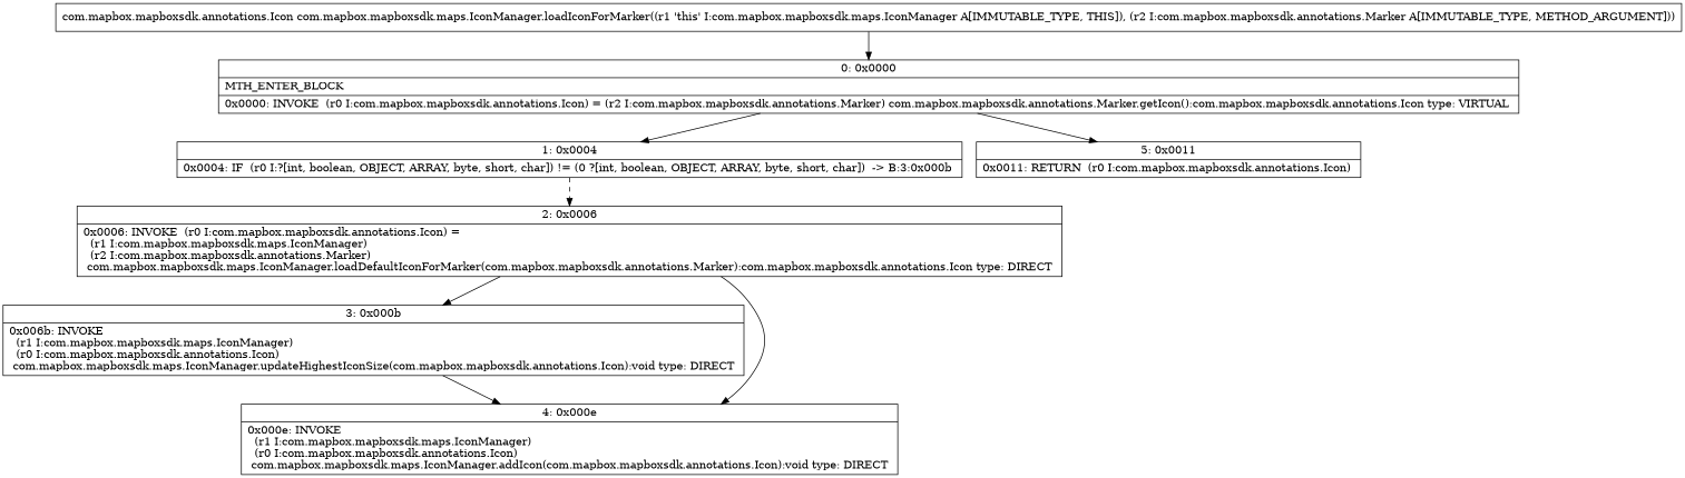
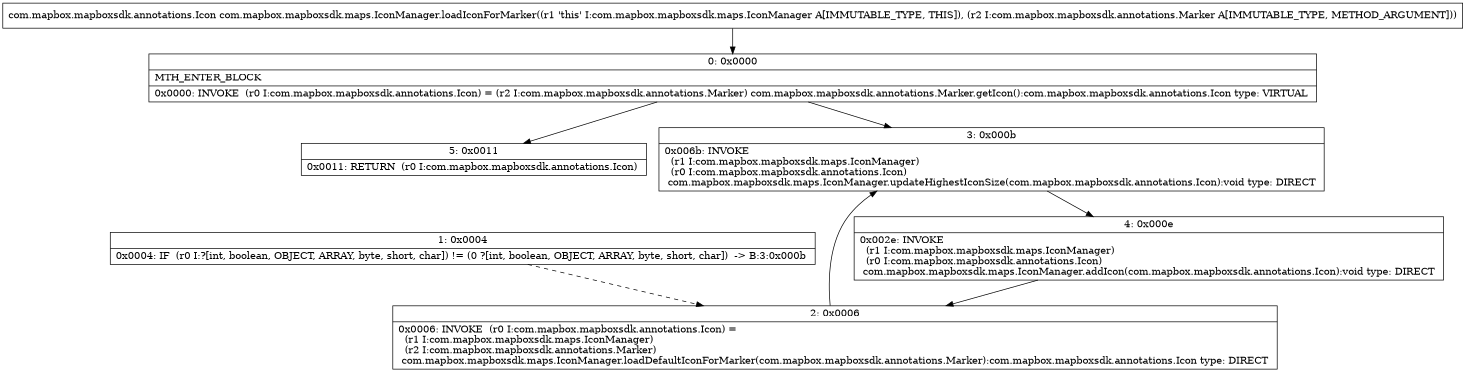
  digraph {
    node [shape=record]
    n1 [label="{0\:\ 0x0000|MTH_ENTER_BLOCK\l|0x0000: INVOKE  (r0 I:com.mapbox.mapboxsdk.annotations.Icon) = (r2 I:com.mapbox.mapboxsdk.annotations.Marker) com.mapbox.mapboxsdk.annotations.Marker.getIcon():com.mapbox.mapboxsdk.annotations.Icon type: VIRTUAL \l}"]
    n2 [label="{1\:\ 0x0004|0x0004: IF  (r0 I:?[int, boolean, OBJECT, ARRAY, byte, short, char]) != (0 ?[int, boolean, OBJECT, ARRAY, byte, short, char])  \-\> B:3:0x000b \l}"]
    n3 [label="{5\:\ 0x0011|0x0011: RETURN  (r0 I:com.mapbox.mapboxsdk.annotations.Icon) \l}"]
    n4 [label="{2\:\ 0x0006|0x0006: INVOKE  (r0 I:com.mapbox.mapboxsdk.annotations.Icon) = \l  (r1 I:com.mapbox.mapboxsdk.maps.IconManager)\l  (r2 I:com.mapbox.mapboxsdk.annotations.Marker)\l com.mapbox.mapboxsdk.maps.IconManager.loadDefaultIconForMarker(com.mapbox.mapboxsdk.annotations.Marker):com.mapbox.mapboxsdk.annotations.Icon type: DIRECT \l}"]
    n5 [label="{3\:\ 0x000b|0x006b: INVOKE  \l  (r1 I:com.mapbox.mapboxsdk.maps.IconManager)\l  (r0 I:com.mapbox.mapboxsdk.annotations.Icon)\l com.mapbox.mapboxsdk.maps.IconManager.updateHighestIconSize(com.mapbox.mapboxsdk.annotations.Icon):void type: DIRECT \l}"]
-   n6 [label="{4\:\ 0x000e|0x000e: INVOKE  \l  (r1 I:com.mapbox.mapboxsdk.maps.IconManager)\l  (r0 I:com.mapbox.mapboxsdk.annotations.Icon)\l com.mapbox.mapboxsdk.maps.IconManager.addIcon(com.mapbox.mapboxsdk.annotations.Icon):void type: DIRECT \l}"]
+   n6 [label="{4\:\ 0x000e|0x002e: INVOKE  \l  (r1 I:com.mapbox.mapboxsdk.maps.IconManager)\l  (r0 I:com.mapbox.mapboxsdk.annotations.Icon)\l com.mapbox.mapboxsdk.maps.IconManager.addIcon(com.mapbox.mapboxsdk.annotations.Icon):void type: DIRECT \l}"]
    n7 [label="{com.mapbox.mapboxsdk.annotations.Icon com.mapbox.mapboxsdk.maps.IconManager.loadIconForMarker((r1 'this' I:com.mapbox.mapboxsdk.maps.IconManager A[IMMUTABLE_TYPE, THIS]), (r2 I:com.mapbox.mapboxsdk.annotations.Marker A[IMMUTABLE_TYPE, METHOD_ARGUMENT])) }"]
-   n1 -> n2
+   n1 -> n5
    n1 -> n3
    n2 -> n4 [style=dashed]
    n4 -> n5
-   n4 -> n6
+   n6 -> n4
    n5 -> n6
    n7 -> n1
  }
